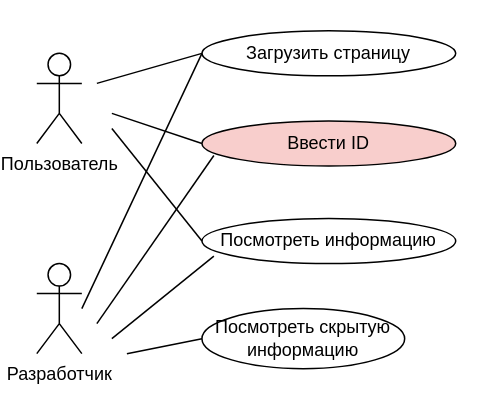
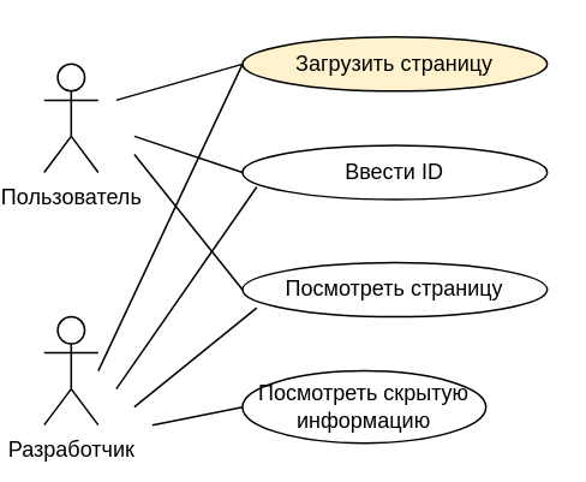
  <mxCell id="0" />
  <mxCell id="1" parent="0" />
  <mxCell id="2" value="Пользователь" style="shape=umlActor;verticalLabelPosition=bottom;labelBackgroundColor=#ffffff;verticalAlign=top;html=1;outlineConnect=0;" vertex="1" parent="1"><mxGeometry x="20" y="35" width="30" height="60" as="geometry" /></mxCell>
  <mxCell id="3" value="Разработчик" style="shape=umlActor;verticalLabelPosition=bottom;labelBackgroundColor=#ffffff;verticalAlign=top;html=1;outlineConnect=0;" vertex="1" parent="1"><mxGeometry x="20" y="175" width="30" height="60" as="geometry" /></mxCell>
- <mxCell id="4" value="Загрузить страницу" style="ellipse;whiteSpace=wrap;html=1;" vertex="1" parent="1"><mxGeometry x="130" y="20" width="169" height="30" as="geometry" /></mxCell>
- <mxCell id="5" value="Ввести ID" style="ellipse;whiteSpace=wrap;html=1;fillColor=#f8cecc;" vertex="1" parent="1"><mxGeometry x="130" y="80" width="169" height="30" as="geometry" /></mxCell>
- <mxCell id="6" value="Посмотреть информацию" style="ellipse;whiteSpace=wrap;html=1;" vertex="1" parent="1"><mxGeometry x="130" y="145" width="169" height="30" as="geometry" /></mxCell>
+ <mxCell id="4" value="Загрузить страницу" style="ellipse;whiteSpace=wrap;html=1;fillColor=#fff2cc;" vertex="1" parent="1"><mxGeometry x="130" y="20" width="169" height="30" as="geometry" /></mxCell>
+ <mxCell id="5" value="Ввести ID" style="ellipse;whiteSpace=wrap;html=1;" vertex="1" parent="1"><mxGeometry x="130" y="80" width="169" height="30" as="geometry" /></mxCell>
+ <mxCell id="6" value="Посмотреть страницу" style="ellipse;whiteSpace=wrap;html=1;" vertex="1" parent="1"><mxGeometry x="130" y="145" width="169" height="30" as="geometry" /></mxCell>
  <mxCell id="7" value="Посмотреть скрытую информацию" style="ellipse;whiteSpace=wrap;html=1;" vertex="1" parent="1"><mxGeometry x="130" y="205" width="135" height="40" as="geometry" /></mxCell>
  <mxCell id="8" value="" style="endArrow=none;html=1;entryX=0;entryY=0.5;entryDx=0;entryDy=0;" edge="1" parent="1" target="4"><mxGeometry width="50" height="50" relative="1" as="geometry"><mxPoint x="60" y="55" as="sourcePoint" /><mxPoint x="50" y="335" as="targetPoint" /></mxGeometry></mxCell>
  <mxCell id="9" value="" style="endArrow=none;html=1;entryX=0;entryY=0.5;entryDx=0;entryDy=0;" edge="1" parent="1"><mxGeometry width="50" height="50" relative="1" as="geometry"><mxPoint x="70" y="75" as="sourcePoint" /><mxPoint x="130" y="95" as="targetPoint" /></mxGeometry></mxCell>
  <mxCell id="10" value="" style="endArrow=none;html=1;entryX=0;entryY=0.5;entryDx=0;entryDy=0;" edge="1" parent="1"><mxGeometry width="50" height="50" relative="1" as="geometry"><mxPoint x="70" y="85" as="sourcePoint" /><mxPoint x="130" y="160" as="targetPoint" /></mxGeometry></mxCell>
  <mxCell id="11" value="" style="endArrow=none;html=1;" edge="1" parent="1"><mxGeometry width="50" height="50" relative="1" as="geometry"><mxPoint x="50" y="205" as="sourcePoint" /><mxPoint x="130" y="35" as="targetPoint" /></mxGeometry></mxCell>
  <mxCell id="12" value="" style="endArrow=none;html=1;entryX=0.047;entryY=0.767;entryDx=0;entryDy=0;entryPerimeter=0;" edge="1" parent="1" target="5"><mxGeometry width="50" height="50" relative="1" as="geometry"><mxPoint x="60" y="215" as="sourcePoint" /><mxPoint x="140" y="45" as="targetPoint" /></mxGeometry></mxCell>
  <mxCell id="13" value="" style="endArrow=none;html=1;entryX=0.047;entryY=0.833;entryDx=0;entryDy=0;entryPerimeter=0;" edge="1" parent="1" target="6"><mxGeometry width="50" height="50" relative="1" as="geometry"><mxPoint x="70" y="225" as="sourcePoint" /><mxPoint x="147.943" y="113.01" as="targetPoint" /></mxGeometry></mxCell>
  <mxCell id="14" value="" style="endArrow=none;html=1;entryX=0;entryY=0.5;entryDx=0;entryDy=0;" edge="1" parent="1" target="7"><mxGeometry width="50" height="50" relative="1" as="geometry"><mxPoint x="80" y="235" as="sourcePoint" /><mxPoint x="147.943" y="179.99" as="targetPoint" /></mxGeometry></mxCell>
